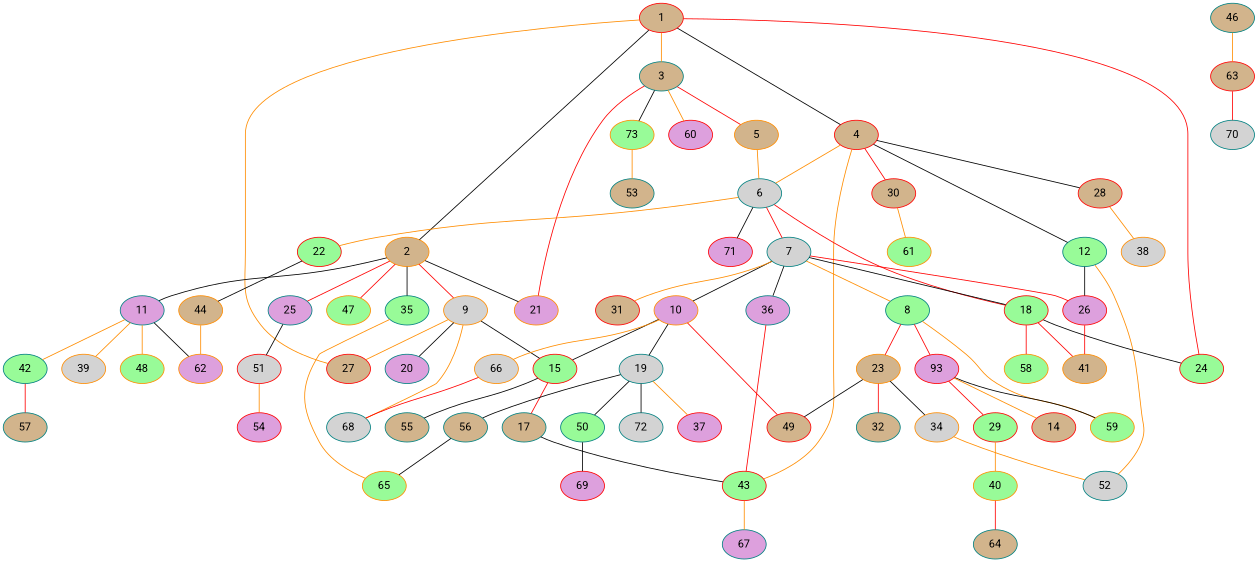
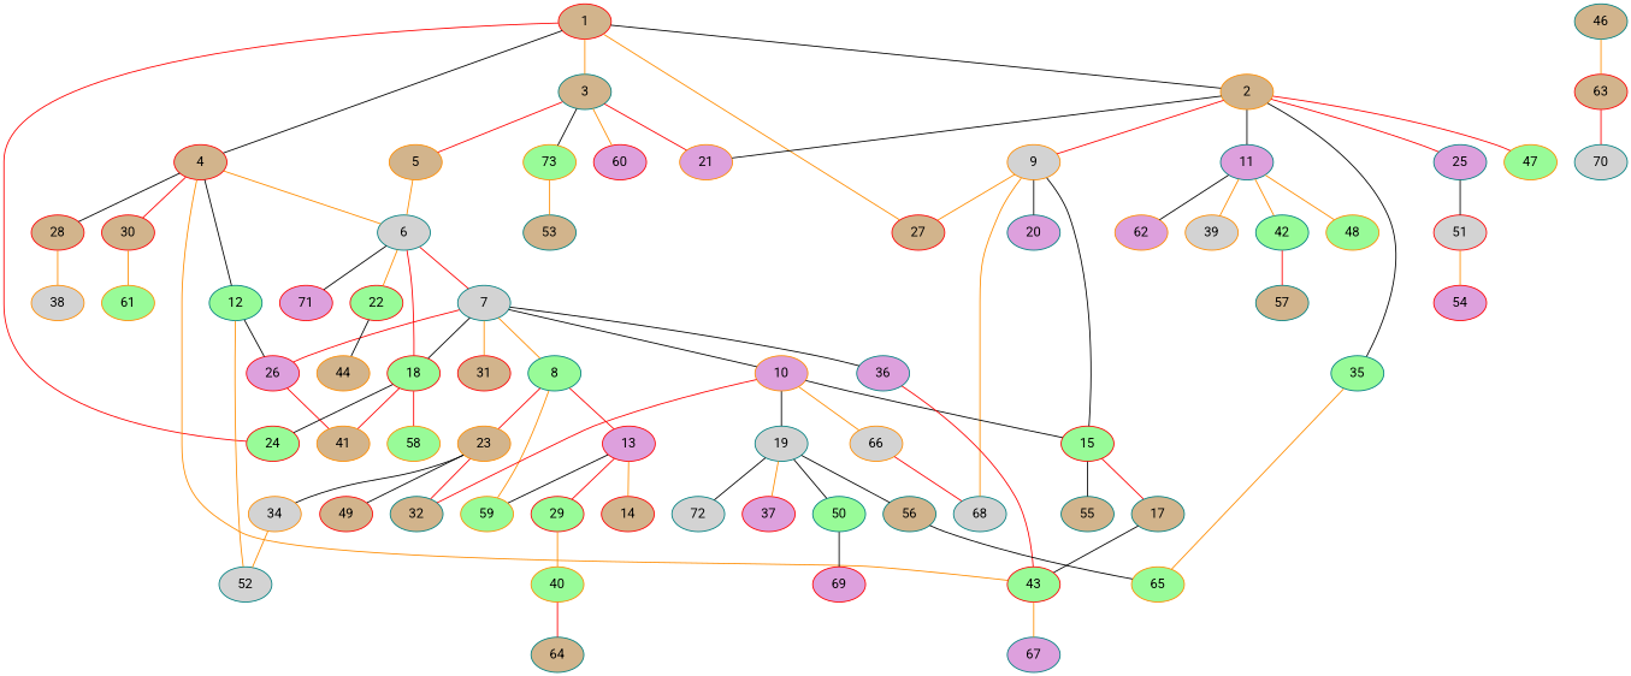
  graph {
    fontname=Roboto
    node [color=teal fillcolor=tan fontname=Roboto style=filled]
    edge [color=black fontname=Roboto]
    1 [color=red]
    2 [color=darkorange]
    3
    4 [color=red]
    24 [color=red fillcolor=palegreen]
    27 [color=red]
    9 [color=darkorange fillcolor=lightgrey]
    11 [fillcolor=plum]
    21 [color=darkorange fillcolor=plum]
    25 [fillcolor=plum]
    35 [fillcolor=palegreen]
    47 [color=darkorange fillcolor=palegreen]
    5 [color=darkorange]
    n14 [color=darkorange fillcolor=palegreen label=73]
    60 [color=red fillcolor=plum]
    6 [fillcolor=lightgrey]
    12 [fillcolor=palegreen]
    28 [color=red]
    30 [color=red]
    43 [color=red fillcolor=palegreen]
    15 [color=red fillcolor=palegreen]
    20 [fillcolor=plum]
    68 [fillcolor=lightgrey]
    39 [color=darkorange fillcolor=lightgrey]
    42 [fillcolor=palegreen]
    48 [color=darkorange fillcolor=palegreen]
    62 [color=darkorange fillcolor=plum]
    51 [color=red fillcolor=lightgrey]
    65 [color=darkorange fillcolor=palegreen]
    53
    7 [fillcolor=lightgrey]
    18 [color=red fillcolor=palegreen]
    22 [color=red fillcolor=palegreen]
    71 [color=red fillcolor=plum]
    26 [color=red fillcolor=plum]
    52 [fillcolor=lightgrey]
    38 [color=darkorange fillcolor=lightgrey]
    61 [color=darkorange fillcolor=palegreen]
    67 [fillcolor=plum]
    8 [fillcolor=palegreen]
    10 [color=darkorange fillcolor=plum]
    31 [color=red]
    36 [fillcolor=plum]
    41 [color=darkorange]
    58 [color=darkorange fillcolor=palegreen]
    44 [color=darkorange]
-   13 [color=red fillcolor=plum label=93]
+   13 [color=red fillcolor=plum]
    23 [color=darkorange]
    59 [color=darkorange fillcolor=palegreen]
    19 [fillcolor=lightgrey]
    49 [color=red]
    66 [color=darkorange fillcolor=lightgrey]
    14 [color=red]
    29 [color=red fillcolor=palegreen]
    32
    34 [color=darkorange fillcolor=lightgrey]
    17
    55
    37 [color=red fillcolor=plum]
    50 [fillcolor=palegreen]
    56
    72 [fillcolor=lightgrey]
    57
    40 [color=darkorange fillcolor=palegreen]
    63 [color=red]
    46
    69 [color=red fillcolor=plum]
    54 [color=red fillcolor=plum]
    64
    70 [fillcolor=lightgrey]
    1 -- 2
    1 -- 3 [color=darkorange]
    1 -- 4
    1 -- 24 [color=red]
    1 -- 27 [color=darkorange]
    2 -- 9 [color=red]
    2 -- 11
    2 -- 21
    2 -- 25 [color=red]
    2 -- 35
    2 -- 47 [color=red]
    3 -- 21 [color=red]
    3 -- 5 [color=red]
    3 -- n14
    3 -- 60 [color=darkorange]
    4 -- 6 [color=darkorange]
    4 -- 12
    4 -- 28
    4 -- 30 [color=red]
    4 -- 43 [color=darkorange]
    9 -- 27 [color=darkorange]
    9 -- 15
    9 -- 20
    9 -- 68 [color=darkorange]
    11 -- 39 [color=darkorange]
    11 -- 42 [color=darkorange]
    11 -- 48 [color=darkorange]
    11 -- 62
    25 -- 51
    35 -- 65 [color=darkorange]
    5 -- 6 [color=darkorange]
    n14 -- 53 [color=darkorange]
    6 -- 7 [color=red]
    6 -- 18 [color=red]
    6 -- 22 [color=darkorange]
    6 -- 71
    12 -- 26
    12 -- 52 [color=darkorange]
    28 -- 38 [color=darkorange]
    30 -- 61 [color=darkorange]
    43 -- 67 [color=darkorange]
    15 -- 17 [color=red]
    15 -- 55
    42 -- 57 [color=red]
    51 -- 54 [color=darkorange]
    7 -- 18
    7 -- 26 [color=red]
    7 -- 8 [color=darkorange]
    7 -- 10
    7 -- 31 [color=darkorange]
    7 -- 36
    18 -- 24
    18 -- 41 [color=red]
    18 -- 58 [color=red]
    22 -- 44
    26 -- 41 [color=red]
    8 -- 13 [color=red]
    8 -- 23 [color=red]
    8 -- 59 [color=darkorange]
    10 -- 15
    10 -- 19
-   10 -- 49 [color=red]
+   10 -- 32 [color=red]
    10 -- 66 [color=darkorange]
    36 -- 43 [color=red]
-   44 -- 62 [color=darkorange]
    13 -- 59
    13 -- 14 [color=darkorange]
    13 -- 29 [color=red]
    23 -- 49
    23 -- 32 [color=red]
    23 -- 34
    19 -- 37 [color=darkorange]
    19 -- 50
    19 -- 56
    19 -- 72
    66 -- 68 [color=red]
    29 -- 40 [color=darkorange]
    34 -- 52 [color=darkorange]
    17 -- 43
    50 -- 69
    56 -- 65
    40 -- 64 [color=red]
    63 -- 70 [color=red]
    46 -- 63 [color=darkorange]
  }
